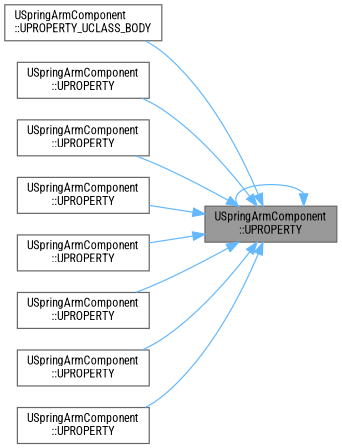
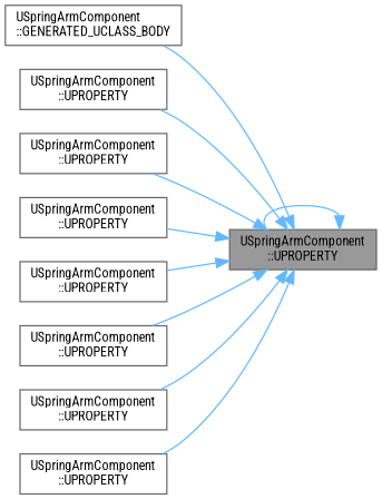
  digraph {
    rankdir=RL
    fontname="Roboto Condensed"
    node [color=grey40 fillcolor=white fontname="Roboto Condensed" fontsize=10 shape=box style=filled]
    edge [color=steelblue1 dir=back fontname="Roboto Condensed" fontsize=10 labelfontname=Helvetica labelfontsize=10 style=solid]
    n1 [color=gray40 fillcolor=grey60 fontcolor=black height=0.2 label="USpringArmComponent\l::UPROPERTY" width=0.4]
-   n2 [height=0.2 label="USpringArmComponent\l::UPROPERTY_UCLASS_BODY" width=0.4]
+   n2 [height=0.2 label="USpringArmComponent\l::GENERATED_UCLASS_BODY" width=0.4]
    n3 [height=0.2 label="USpringArmComponent\l::UPROPERTY" width=0.4]
    n4 [height=0.2 label="USpringArmComponent\l::UPROPERTY" width=0.4]
    n5 [height=0.2 label="USpringArmComponent\l::UPROPERTY" width=0.4]
    n6 [height=0.2 label="USpringArmComponent\l::UPROPERTY" width=0.4]
    n7 [height=0.2 label="USpringArmComponent\l::UPROPERTY" width=0.4]
    n8 [height=0.2 label="USpringArmComponent\l::UPROPERTY" width=0.4]
    n9 [height=0.2 label="USpringArmComponent\l::UPROPERTY" width=0.4]
    n1 -> n1
    n1 -> n2
    n1 -> n3
    n1 -> n4
    n1 -> n5
    n1 -> n6
    n1 -> n7
    n1 -> n8
    n1 -> n9
  }
